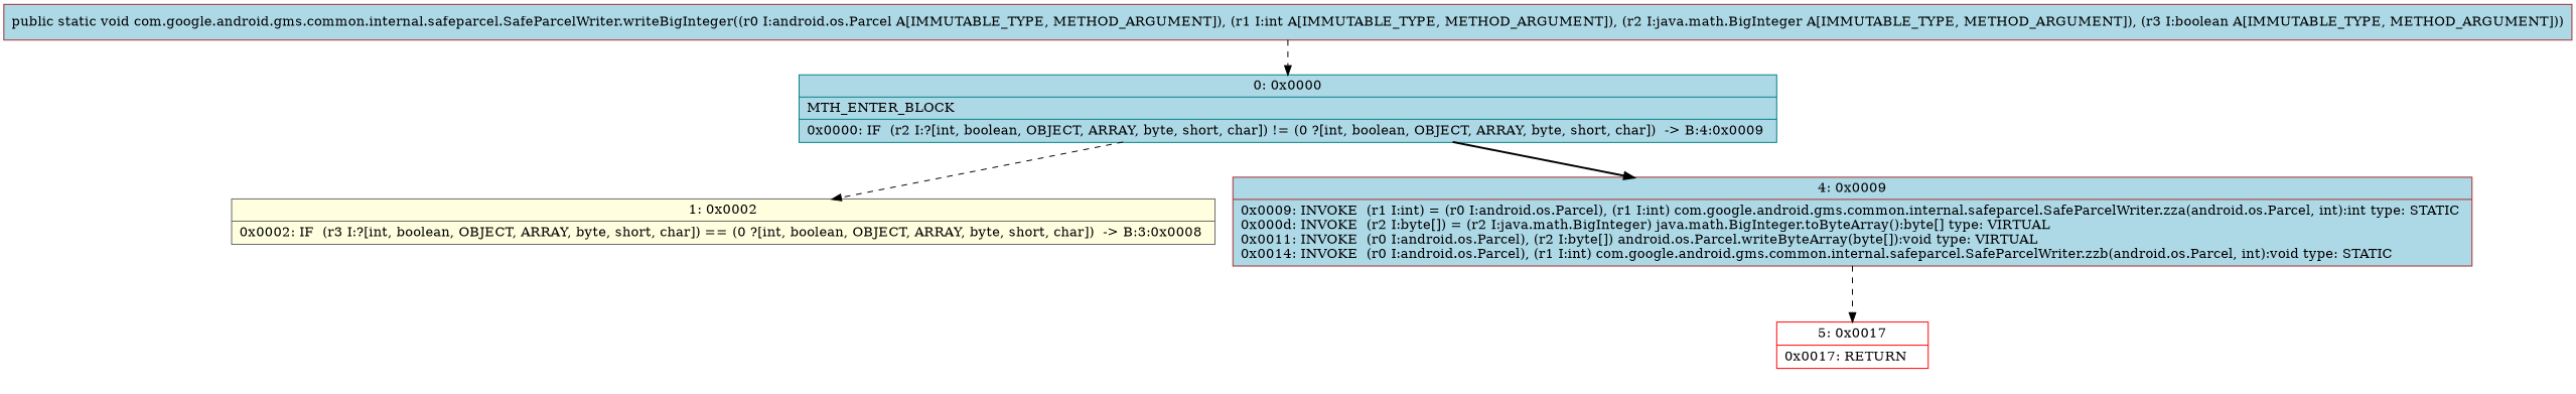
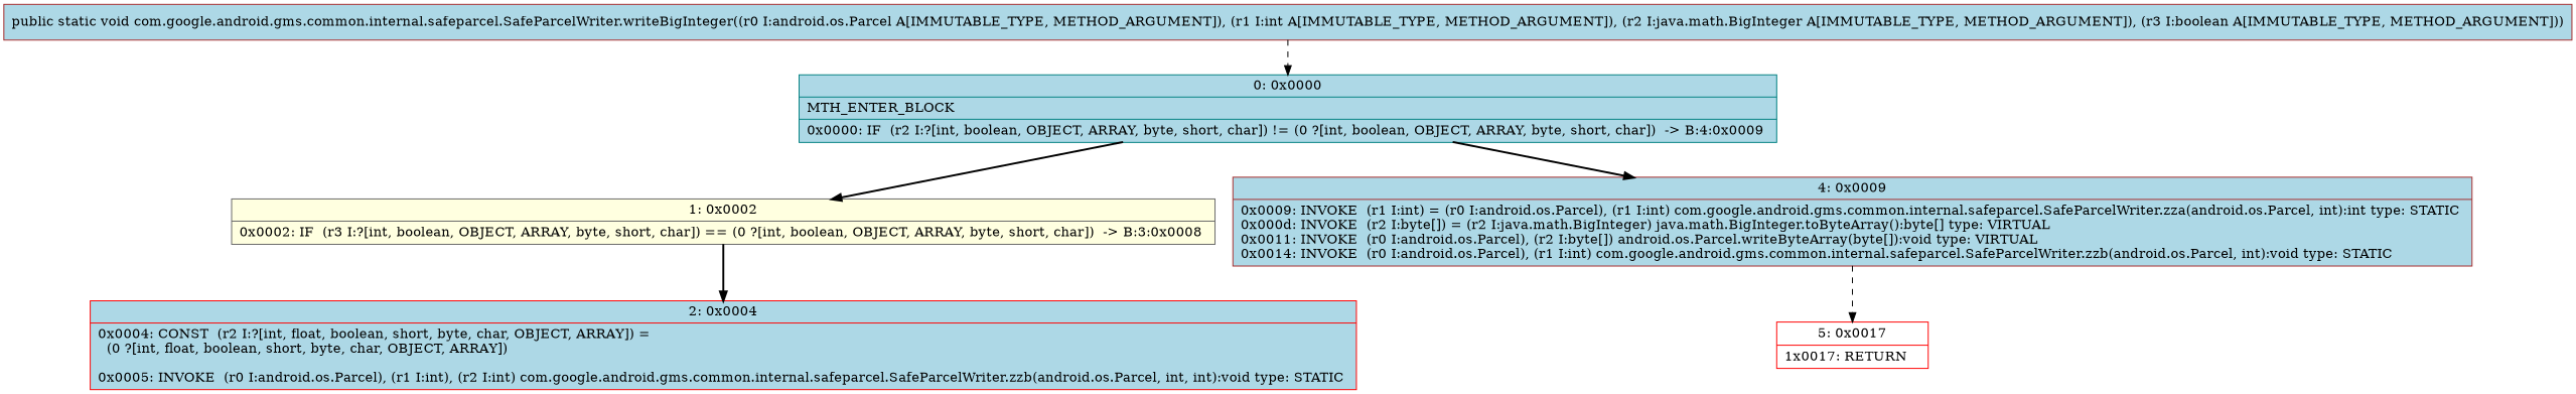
  digraph {
    node [color=brown fillcolor=lightblue shape=record style=filled]
    edge [style=bold]
    n1 [color=teal label="{0\:\ 0x0000|MTH_ENTER_BLOCK\l|0x0000: IF  (r2 I:?[int, boolean, OBJECT, ARRAY, byte, short, char]) != (0 ?[int, boolean, OBJECT, ARRAY, byte, short, char])  \-\> B:4:0x0009 \l}"]
    n2 [color=gray40 fillcolor=lightyellow label="{1\:\ 0x0002|0x0002: IF  (r3 I:?[int, boolean, OBJECT, ARRAY, byte, short, char]) == (0 ?[int, boolean, OBJECT, ARRAY, byte, short, char])  \-\> B:3:0x0008 \l}"]
    n3 [label="{4\:\ 0x0009|0x0009: INVOKE  (r1 I:int) = (r0 I:android.os.Parcel), (r1 I:int) com.google.android.gms.common.internal.safeparcel.SafeParcelWriter.zza(android.os.Parcel, int):int type: STATIC \l0x000d: INVOKE  (r2 I:byte[]) = (r2 I:java.math.BigInteger) java.math.BigInteger.toByteArray():byte[] type: VIRTUAL \l0x0011: INVOKE  (r0 I:android.os.Parcel), (r2 I:byte[]) android.os.Parcel.writeByteArray(byte[]):void type: VIRTUAL \l0x0014: INVOKE  (r0 I:android.os.Parcel), (r1 I:int) com.google.android.gms.common.internal.safeparcel.SafeParcelWriter.zzb(android.os.Parcel, int):void type: STATIC \l}"]
-   n5 [color=red fillcolor=white label="{5\:\ 0x0017|0x0017: RETURN   \l}"]
+   n4 [color=red label="{2\:\ 0x0004|0x0004: CONST  (r2 I:?[int, float, boolean, short, byte, char, OBJECT, ARRAY]) = \l  (0 ?[int, float, boolean, short, byte, char, OBJECT, ARRAY])\l \l0x0005: INVOKE  (r0 I:android.os.Parcel), (r1 I:int), (r2 I:int) com.google.android.gms.common.internal.safeparcel.SafeParcelWriter.zzb(android.os.Parcel, int, int):void type: STATIC \l}"]
+   n5 [color=red fillcolor=white label="{5\:\ 0x0017|1x0017: RETURN   \l}"]
    n6 [label="{public static void com.google.android.gms.common.internal.safeparcel.SafeParcelWriter.writeBigInteger((r0 I:android.os.Parcel A[IMMUTABLE_TYPE, METHOD_ARGUMENT]), (r1 I:int A[IMMUTABLE_TYPE, METHOD_ARGUMENT]), (r2 I:java.math.BigInteger A[IMMUTABLE_TYPE, METHOD_ARGUMENT]), (r3 I:boolean A[IMMUTABLE_TYPE, METHOD_ARGUMENT])) }"]
-   n1 -> n2 [style=dashed]
+   n1 -> n2
    n1 -> n3
+   n2 -> n4
    n3 -> n5 [style=dashed]
    n6 -> n1 [style=dashed]
  }
